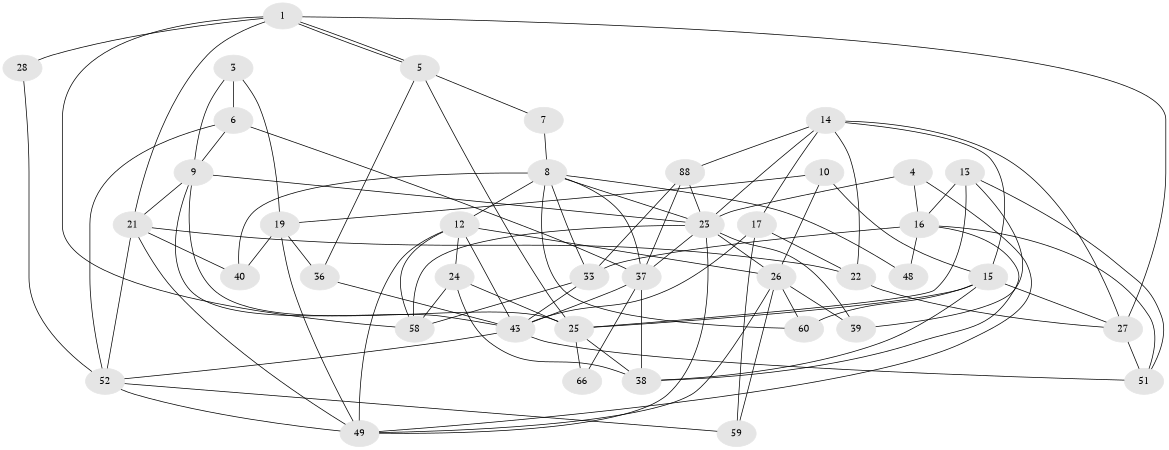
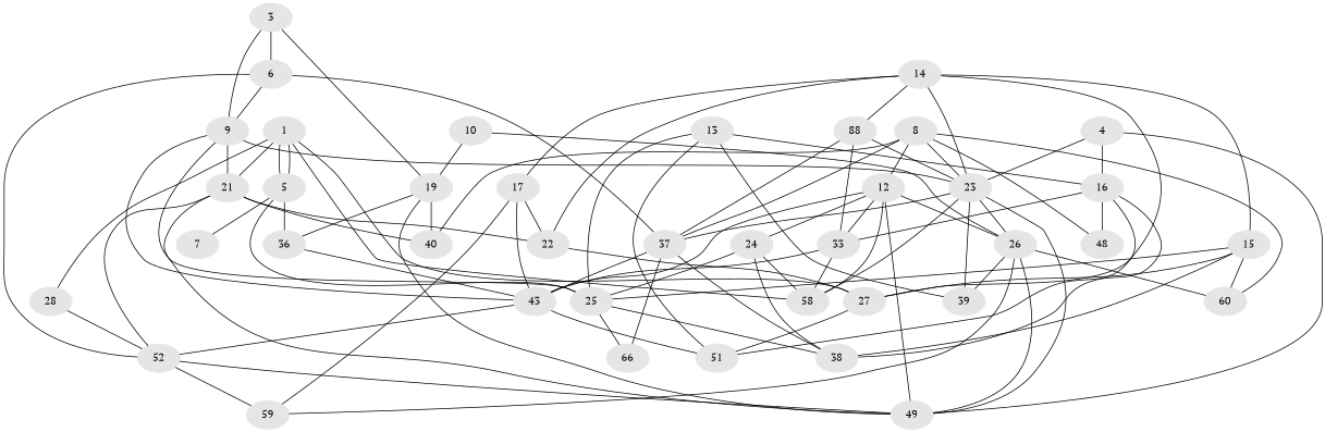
  graph {
    fontname="PT Serif"
    node [color=gray90 fontname="PT Serif" style=filled]
    edge [fontname="PT Serif"]
    1 [super="+2"]
    5 [super="+50"]
    21 [super="+32"]
    27 [super="+56"]
    28
    58 [super="+64"]
    7
    25 [super="+46"]
    36
    49 [super="+53"]
    52 [super="+61"]
    40
    22
    51
    6 [super="+30"]
    9 [super="+29"]
    37 [super="+44"]
    3
    19 [super="+31"]
    23 [super="+54"]
    43 [super="+62"]
    4 [super="+11"]
    16 [super="+42"]
    33 [super="+55"]
    48
    38 [super="+41"]
    26 [super="+35"]
    39
    8 [super="+20"]
    66
    60
    59
    12 [super="+57"]
    24
    15 [super="+65"]
    10
    13 [super="+47"]
    14 [super="+63"]
    17 [super="+45"]
    n40 [label=88 super="+34"]
    1 -- 5
    1 -- 5
    1 -- 21
    1 -- 27
    1 -- 28
    1 -- 58
    5 -- 7
    5 -- 25
    5 -- 36
    21 -- 49
    21 -- 52
    21 -- 40
    21 -- 22
    27 -- 51
    28 -- 52
-   7 -- 8
    25 -- 38
    25 -- 66
    36 -- 43
    52 -- 49
    52 -- 59
    22 -- 27
    6 -- 52
    6 -- 9
    6 -- 37
    9 -- 21 [weight=2]
    9 -- 25
    9 -- 23
    9 -- 43
    37 -- 43
    37 -- 38
    37 -- 66
    3 -- 6
    3 -- 9
    3 -- 19
    19 -- 36
    19 -- 49
    19 -- 40
    23 -- 58
    23 -- 49
    23 -- 37
    23 -- 26 [weight=2]
    23 -- 39
    43 -- 52
    43 -- 51
    4 -- 49
    4 -- 23
    4 -- 16
    16 -- 51
    16 -- 33
    16 -- 48
    16 -- 38
    33 -- 58
    33 -- 43 [weight=2]
    26 -- 49
    26 -- 39
    26 -- 60 [weight=2]
    26 -- 59
    8 -- 40
    8 -- 37
    8 -- 23
-   8 -- 33
+   12 -- 33
    8 -- 48
    8 -- 60
    8 -- 12
    12 -- 58
    12 -- 49
    12 -- 43 [weight=2]
    12 -- 26
    12 -- 24
    24 -- 58
    24 -- 25
    24 -- 38
    15 -- 27
    15 -- 25
    15 -- 38 [weight=2]
    15 -- 60
    10 -- 19
    10 -- 26
-   10 -- 15
    13 -- 25
    13 -- 51
    13 -- 16
    13 -- 39
    14 -- 27
    14 -- 22
    14 -- 23
    14 -- 15
    14 -- 17
    14 -- n40
    17 -- 22
    17 -- 43
    17 -- 59
    n40 -- 37
    n40 -- 23
    n40 -- 33
  }
